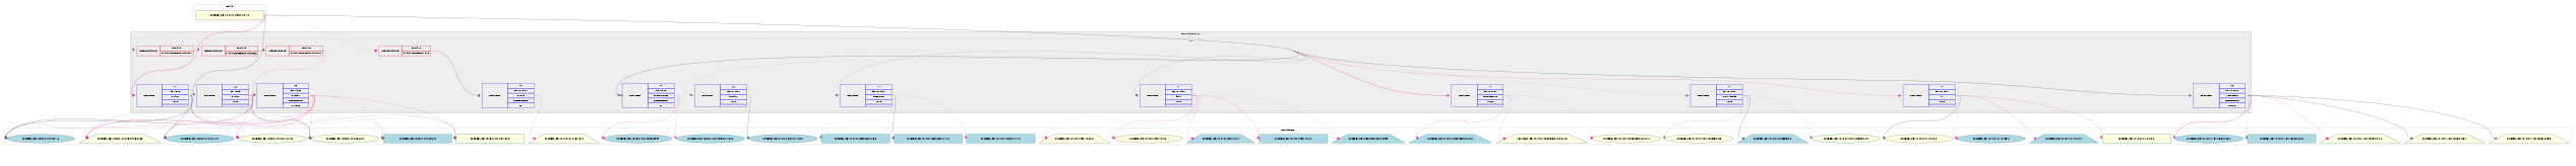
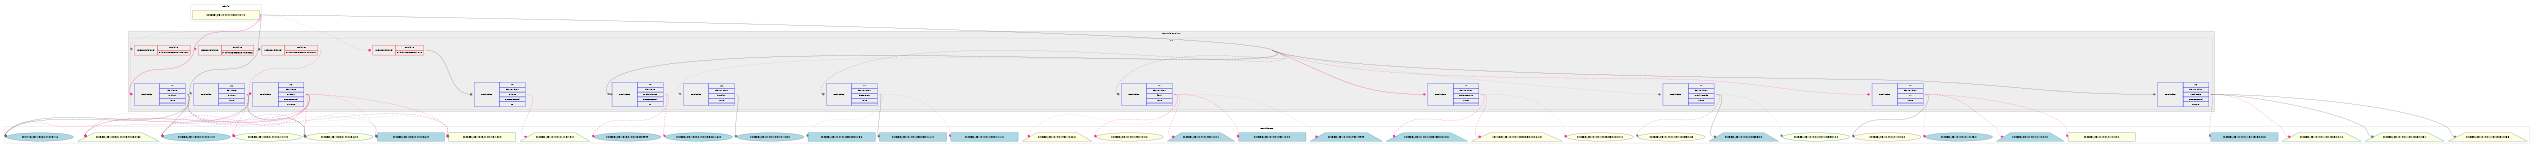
  digraph {
    compound=true
    concentrate=true
    fontname=Helvetica
    fontsize=10
    newrank=true
    rankdir=TB
    ranksep=1.5
    node [color=gray40 fillcolor=lightblue fontname=Helvetica fontsize=10 shape=none style=filled]
    edge [arrowhead=diamond color=deeppink headport=w style=dashed tailport=e weight=100]
    n1 [fillcolor=lightyellow label="portage://dev-python/httpbin-0.7.0" shape=box width=4]
    n2 [color=blue label=<<TABLE BORDER="0" CELLBORDER="1" CELLSPACING="0" CELLPADDING="4" WIDTH="220"><TR><TD ROWSPAN="6" CELLPADDING="30">pack_dep</TD></TR><TR><TD WIDTH="110">no</TD></TR><TR><TD>dev-python</TD></TR><TR><TD>pypy3</TD></TR><TR><TD>greaterequal</TD></TR><TR><TD>5</TD></TR></TABLE>> fillcolor="" style=""]
    n3 [color=red label=<<TABLE BORDER="0" CELLBORDER="1" CELLSPACING="0" CELLPADDING="4"><TR><TD ROWSPAN="3" CELLPADDING="10">use_conditional</TD></TR><TR><TD>positive</TD></TR><TR><TD>python_targets_pypy3</TD></TR></TABLE>> fillcolor="" style=""]
    n4 [color=blue label=<<TABLE BORDER="0" CELLBORDER="1" CELLSPACING="0" CELLPADDING="4" WIDTH="220"><TR><TD ROWSPAN="6" CELLPADDING="30">pack_dep</TD></TR><TR><TD WIDTH="110">no</TD></TR><TR><TD>dev-lang</TD></TR><TR><TD>python</TD></TR><TR><TD>greaterequal</TD></TR><TR><TD>2.7.5-r2</TD></TR></TABLE>> fillcolor="" style=""]
    n5 [color=red label=<<TABLE BORDER="0" CELLBORDER="1" CELLSPACING="0" CELLPADDING="4"><TR><TD ROWSPAN="3" CELLPADDING="10">use_conditional</TD></TR><TR><TD>positive</TD></TR><TR><TD>python_targets_python2_7</TD></TR></TABLE>> fillcolor="" style=""]
    n6 [color=blue label=<<TABLE BORDER="0" CELLBORDER="1" CELLSPACING="0" CELLPADDING="4" WIDTH="220"><TR><TD ROWSPAN="6" CELLPADDING="30">pack_dep</TD></TR><TR><TD WIDTH="110">no</TD></TR><TR><TD>dev-lang</TD></TR><TR><TD>python</TD></TR><TR><TD>none</TD></TR><TR><TD></TD></TR></TABLE>> fillcolor="" style=""]
    n7 [color=red label=<<TABLE BORDER="0" CELLBORDER="1" CELLSPACING="0" CELLPADDING="4"><TR><TD ROWSPAN="3" CELLPADDING="10">use_conditional</TD></TR><TR><TD>positive</TD></TR><TR><TD>python_targets_python3_6</TD></TR></TABLE>> fillcolor="" style=""]
    n8 [color=blue label=<<TABLE BORDER="0" CELLBORDER="1" CELLSPACING="0" CELLPADDING="4" WIDTH="220"><TR><TD ROWSPAN="6" CELLPADDING="30">pack_dep</TD></TR><TR><TD WIDTH="110">no</TD></TR><TR><TD>dev-lang</TD></TR><TR><TD>python</TD></TR><TR><TD>none</TD></TR><TR><TD></TD></TR></TABLE>> fillcolor="" style=""]
    n9 [color=red label=<<TABLE BORDER="0" CELLBORDER="1" CELLSPACING="0" CELLPADDING="4"><TR><TD ROWSPAN="3" CELLPADDING="10">use_conditional</TD></TR><TR><TD>positive</TD></TR><TR><TD>python_targets_python3_7</TD></TR></TABLE>> fillcolor="" style=""]
    n10 [color=blue label=<<TABLE BORDER="0" CELLBORDER="1" CELLSPACING="0" CELLPADDING="4" WIDTH="220"><TR><TD ROWSPAN="6" CELLPADDING="30">pack_dep</TD></TR><TR><TD WIDTH="110">no</TD></TR><TR><TD>dev-lang</TD></TR><TR><TD>python-exec</TD></TR><TR><TD>greaterequal</TD></TR><TR><TD>2</TD></TR></TABLE>> fillcolor="" style=""]
    n11 [color=blue label=<<TABLE BORDER="0" CELLBORDER="1" CELLSPACING="0" CELLPADDING="4" WIDTH="220"><TR><TD ROWSPAN="6" CELLPADDING="30">pack_dep</TD></TR><TR><TD WIDTH="110">no</TD></TR><TR><TD>dev-python</TD></TR><TR><TD>brotlipy</TD></TR><TR><TD>none</TD></TR><TR><TD></TD></TR></TABLE>> fillcolor="" style=""]
    n12 [color=blue label=<<TABLE BORDER="0" CELLBORDER="1" CELLSPACING="0" CELLPADDING="4" WIDTH="220"><TR><TD ROWSPAN="6" CELLPADDING="30">pack_dep</TD></TR><TR><TD WIDTH="110">no</TD></TR><TR><TD>dev-python</TD></TR><TR><TD>decorator</TD></TR><TR><TD>none</TD></TR><TR><TD></TD></TR></TABLE>> fillcolor="" style=""]
    n13 [color=blue label=<<TABLE BORDER="0" CELLBORDER="1" CELLSPACING="0" CELLPADDING="4" WIDTH="220"><TR><TD ROWSPAN="6" CELLPADDING="30">pack_dep</TD></TR><TR><TD WIDTH="110">no</TD></TR><TR><TD>dev-python</TD></TR><TR><TD>flask</TD></TR><TR><TD>none</TD></TR><TR><TD></TD></TR></TABLE>> fillcolor="" style=""]
    n14 [color=blue label=<<TABLE BORDER="0" CELLBORDER="1" CELLSPACING="0" CELLPADDING="4" WIDTH="220"><TR><TD ROWSPAN="6" CELLPADDING="30">pack_dep</TD></TR><TR><TD WIDTH="110">no</TD></TR><TR><TD>dev-python</TD></TR><TR><TD>itsdangerous</TD></TR><TR><TD>none</TD></TR><TR><TD></TD></TR></TABLE>> fillcolor="" style=""]
    n15 [color=blue label=<<TABLE BORDER="0" CELLBORDER="1" CELLSPACING="0" CELLPADDING="4" WIDTH="220"><TR><TD ROWSPAN="6" CELLPADDING="30">pack_dep</TD></TR><TR><TD WIDTH="110">no</TD></TR><TR><TD>dev-python</TD></TR><TR><TD>markupsafe</TD></TR><TR><TD>none</TD></TR><TR><TD></TD></TR></TABLE>> fillcolor="" style=""]
    n16 [color=blue label=<<TABLE BORDER="0" CELLBORDER="1" CELLSPACING="0" CELLPADDING="4" WIDTH="220"><TR><TD ROWSPAN="6" CELLPADDING="30">pack_dep</TD></TR><TR><TD WIDTH="110">no</TD></TR><TR><TD>dev-python</TD></TR><TR><TD>six</TD></TR><TR><TD>none</TD></TR><TR><TD></TD></TR></TABLE>> fillcolor="" style=""]
    n17 [color=blue label=<<TABLE BORDER="0" CELLBORDER="1" CELLSPACING="0" CELLPADDING="4" WIDTH="220"><TR><TD ROWSPAN="6" CELLPADDING="30">pack_dep</TD></TR><TR><TD WIDTH="110">no</TD></TR><TR><TD>dev-python</TD></TR><TR><TD>werkzeug</TD></TR><TR><TD>greaterequal</TD></TR><TR><TD>0.14.1</TD></TR></TABLE>> fillcolor="" style=""]
    n18 [color=teal fillcolor=lightyellow label="portage://dev-python/pypy3-7.3.0" shape=trapezium width=4]
    n19 [color=teal fillcolor=lightyellow label="portage://dev-lang/python-3.9.0_alpha2" shape=trapezium width=4]
-   n20 [label="portage://dev-lang/python-3.7.6" shape=ellipse width=4]
+   n20 [label="positive://dev-lang/python-3.7.6" shape=ellipse width=4]
    n21 [color=teal fillcolor=lightyellow label="portage://dev-lang/python-3.7.5-r1" shape=box width=4]
    n22 [label="portage://dev-lang/python-3.6.9" shape=box width=4]
    n23 [color=teal fillcolor=lightyellow label="portage://dev-lang/python-3.6.10" shape=ellipse width=4]
    n24 [color=teal fillcolor=lightyellow label="portage://dev-lang/python-2.7.17-r1" shape=ellipse width=4]
    n25 [color=teal label="portage://dev-lang/python-2.7.17" shape=ellipse width=4]
    n26 [label="portage://dev-lang/python-exec-9999" shape=ellipse width=4]
    n27 [color=teal label="portage://dev-lang/python-exec-2.4.6-r1" shape=ellipse width=4]
    n28 [label="portage://dev-python/brotlipy-0.3.0" shape=ellipse width=4]
    n29 [color=teal label="portage://dev-python/httpbin-4.4.1" shape=box width=4]
    n30 [label="portage://dev-python/decorator-4.4.0" shape=box width=4]
    n31 [color=teal label="portage://dev-python/decorator-4.3.2" shape=box width=4]
-   n32 [color=teal label="portage://dev-decorator/flask-9999" shape=trapezium width=4]
+   n32 [color=teal label="portage://dev-python/flask-9999" shape=trapezium width=4]
    n33 [label="portage://dev-python/flask-1.1.1" shape=box width=4]
    n34 [label="portage://dev-python/flask-1.0.4" shape=trapezium width=4]
    n35 [fillcolor=lightyellow label="portage://dev-python/flask-1.0.2" shape=ellipse width=4]
    n36 [fillcolor=lightyellow label="portage://dev-python/flask-0.12.2" shape=trapezium width=4]
    n37 [fillcolor=lightyellow label="portage://dev-python/itsdangerous-1.1.0" shape=ellipse width=4]
    n38 [fillcolor=lightyellow label="werkzeug://dev-python/itsdangerous-0.24-r1" shape=trapezium width=4]
    n39 [color=teal label="portage://dev-python/itsdangerous-0.24" shape=trapezium width=4]
    n40 [color=teal fillcolor=lightyellow label="portage://dev-python/markupsafe-1.1.1" shape=ellipse width=4]
    n41 [label="portage://dev-python/portage-1.0" shape=trapezium width=4]
    n42 [fillcolor=lightyellow label="portage://dev-python/markupsafe-0.23" shape=ellipse width=4]
    n43 [label="portage://dev-python/six-1.13.0" shape=ellipse width=4]
    n44 [fillcolor=lightyellow label="portage://dev-python/six-1.12.0" shape=ellipse width=4]
    n45 [color=teal fillcolor=lightyellow label="portage://dev-python/six-1.11.0" shape=box width=4]
    n46 [color=teal label="portage://dev-python/six-1.10.0" shape=trapezium width=4]
-   n47 [color=teal label="portage://dev-python/werkzeug-0.16.0" shape=ellipse width=4]
    n48 [fillcolor=lightyellow label="portage://dev-python/werkzeug-0.15.5" shape=trapezium width=4]
    n49 [color=teal fillcolor=lightyellow label="portage://dev-python/werkzeug-0.15.4" shape=trapezium width=4]
    n50 [color=teal fillcolor=lightyellow label="portage://dev-python/werkzeug-0.14.1" shape=trapezium width=4]
    n51 [label="portage://dev-python/werkzeug-0.12.2" shape=box width=4]
    subgraph cluster_1 {
      color=gray
      label=<<i>dependencies</i>>
      subgraph cluster_2 {
        color=gray
        fillcolor="#eeeeee"
        label=<<i>compile</i>>
        style=filled
      }
      subgraph cluster_3 {
        color=gray
        fillcolor="#eeeeee"
        label=<<i>compile and run</i>>
        style=filled
      }
      subgraph cluster_4 {
        color=gray
        fillcolor="#eeeeee"
        label=<<i>run</i>>
        style=filled
        subgraph sub_5 {
          color=gray
          fillcolor="#eeeeee"
          label=<<i>run</i>>
          style=filled
          n3
          subgraph sub_6 {
            color=gray
            fillcolor="#eeeeee"
            label=<<i>run</i>>
            style=filled
            n2
          }
        }
        subgraph sub_7 {
          color=gray
          fillcolor="#eeeeee"
          label=<<i>run</i>>
          style=filled
          n5
          subgraph sub_8 {
            color=gray
            fillcolor="#eeeeee"
            label=<<i>run</i>>
            style=filled
            n4
          }
        }
        subgraph sub_9 {
          color=gray
          fillcolor="#eeeeee"
          label=<<i>run</i>>
          style=filled
          n7
          subgraph sub_10 {
            color=gray
            fillcolor="#eeeeee"
            label=<<i>run</i>>
            style=filled
            n6
          }
        }
        subgraph sub_11 {
          color=gray
          fillcolor="#eeeeee"
          label=<<i>run</i>>
          style=filled
          n9
          subgraph sub_12 {
            color=gray
            fillcolor="#eeeeee"
            label=<<i>run</i>>
            style=filled
            n8
          }
        }
        subgraph sub_13 {
          color=gray
          fillcolor="#eeeeee"
          label=<<i>run</i>>
          style=filled
          n10
        }
        subgraph sub_14 {
          color=gray
          fillcolor="#eeeeee"
          label=<<i>run</i>>
          style=filled
          n11
        }
        subgraph sub_15 {
          color=gray
          fillcolor="#eeeeee"
          label=<<i>run</i>>
          style=filled
          n12
        }
        subgraph sub_16 {
          color=gray
          fillcolor="#eeeeee"
          label=<<i>run</i>>
          style=filled
          n13
        }
        subgraph sub_17 {
          color=gray
          fillcolor="#eeeeee"
          label=<<i>run</i>>
          style=filled
          n14
        }
        subgraph sub_18 {
          color=gray
          fillcolor="#eeeeee"
          label=<<i>run</i>>
          style=filled
          n15
        }
        subgraph sub_19 {
          color=gray
          fillcolor="#eeeeee"
          label=<<i>run</i>>
          style=filled
          n16
        }
        subgraph sub_20 {
          color=gray
          fillcolor="#eeeeee"
          label=<<i>run</i>>
          style=filled
          n17
        }
      }
    }
    subgraph cluster_21 {
      color=gray
      label=<<i>ebuild</i>>
      n1
    }
    subgraph cluster_22 {
      color=gray
      label=<<i>candidates</i>>
      rank=same
      subgraph sub_23 {
        color=black
        label=<<i>candidates</i>>
        nodesep=1
        rank=same
        n18
      }
      subgraph sub_24 {
        color=black
        label=<<i>candidates</i>>
        nodesep=1
        rank=same
        n19
        n20
        n21
        n22
        n23
        n24
        n25
      }
      subgraph sub_25 {
        color=black
        label=<<i>candidates</i>>
        nodesep=1
        rank=same
        n19
        n20
        n21
        n22
        n23
        n24
        n25
      }
      subgraph sub_26 {
        color=black
        label=<<i>candidates</i>>
        nodesep=1
        rank=same
        n19
        n20
        n21
        n22
        n23
        n24
        n25
      }
      subgraph sub_27 {
        color=black
        label=<<i>candidates</i>>
        nodesep=1
        rank=same
        n26
        n27
      }
      subgraph sub_28 {
        color=black
        label=<<i>candidates</i>>
        nodesep=1
        rank=same
        n28
      }
      subgraph sub_29 {
        color=black
        label=<<i>candidates</i>>
        nodesep=1
        rank=same
        n29
        n30
        n31
      }
      subgraph sub_30 {
        color=black
        label=<<i>candidates</i>>
        nodesep=1
        rank=same
        n32
        n33
        n34
        n35
        n36
      }
      subgraph sub_31 {
        color=black
        label=<<i>candidates</i>>
        nodesep=1
        rank=same
        n37
        n38
        n39
      }
      subgraph sub_32 {
        color=black
        label=<<i>candidates</i>>
        nodesep=1
        rank=same
        n40
        n41
        n42
      }
      subgraph sub_33 {
        color=black
        label=<<i>candidates</i>>
        nodesep=1
        rank=same
        n43
        n44
        n45
        n46
      }
      subgraph sub_34 {
        color=black
        label=<<i>candidates</i>>
        nodesep=1
        rank=same
-       n47
        n48
        n49
        n50
        n51
      }
    }
    n1 -> n3 [arrowhead=box style=dotted weight=20]
    n1 -> n5 [arrowhead=box color=gray40 style=solid weight=20]
    n1 -> n7 [style=solid weight=20]
    n1 -> n9 [color=gray40 style=dotted weight=20]
    n1 -> n10 [color=gray40 style=solid weight=20]
    n1 -> n11 [color=gray40 style=dotted weight=20]
    n1 -> n12 [arrowhead=box color=gray40 weight=20]
    n1 -> n13 [arrowhead=box color=gray40 weight=20]
    n1 -> n14 [style=solid weight=20]
    n1 -> n15 [color=gray40 style=dotted weight=20]
    n1 -> n16 [weight=20]
    n1 -> n17 [color=gray40 style=solid weight=20]
    n2 -> n18
    n3 -> n2 [arrowhead=box color=gray40 style=solid weight=20]
    n4 -> n19 [arrowhead=box style=solid]
    n4 -> n20
    n4 -> n21
    n4 -> n22 [arrowhead=box style=dotted]
    n4 -> n23 [arrowhead=box]
    n4 -> n24 [style=dotted]
    n4 -> n25
    n5 -> n4 [arrowhead=box weight=20]
    n6 -> n19 [color=gray40 style=dotted]
    n6 -> n20 [arrowhead=box color=gray40 style=solid]
    n6 -> n21 [style=dotted]
    n6 -> n22 [arrowhead=box color=gray40 style=dotted]
    n6 -> n23 [color=gray40 style=solid]
    n6 -> n24
    n6 -> n25 [arrowhead=box style=dotted]
    n7 -> n6 [color=gray40 style=solid weight=20]
    n8 -> n19 [style=dotted]
    n8 -> n20 [color=gray40 style=solid]
    n8 -> n21 [arrowhead=box color=gray40]
    n8 -> n22 [color=gray40 style=dotted]
    n8 -> n23 [arrowhead=box color=gray40]
    n8 -> n24 [style=dotted]
    n8 -> n25 [color=gray40 style=solid]
    n9 -> n8 [arrowhead=box style=solid weight=20]
    n10 -> n26 [arrowhead=box]
    n10 -> n27
    n11 -> n28 [arrowhead=box color=gray40 style=solid]
    n12 -> n29 [style=dotted]
    n12 -> n30 [arrowhead=box color=gray40 style=solid]
    n12 -> n31 [color=gray40 style=dotted]
    n13 -> n32 [arrowhead=box style=dotted]
    n13 -> n33 [arrowhead=box]
    n13 -> n34 [arrowhead=box]
    n13 -> n35 [arrowhead=box]
    n13 -> n36 [arrowhead=box style=dotted]
    n14 -> n37 [arrowhead=box style=dotted]
    n14 -> n38 [arrowhead=box]
    n14 -> n39 [arrowhead=box]
    n15 -> n40 [color=gray40 style=dotted]
    n15 -> n41 [arrowhead=box color=gray40 style=solid]
    n15 -> n42 [color=gray40]
    n16 -> n43 [arrowhead=box style=dotted]
    n16 -> n44 [arrowhead=box color=gray40 style=solid]
    n16 -> n45
    n16 -> n46
-   n17 -> n47 [style=solid]
    n17 -> n48 [color=gray40 style=solid]
    n17 -> n49 [arrowhead=box color=gray40 style=solid]
    n17 -> n50 [arrowhead=box]
    n17 -> n51 [color=gray40]
  }
